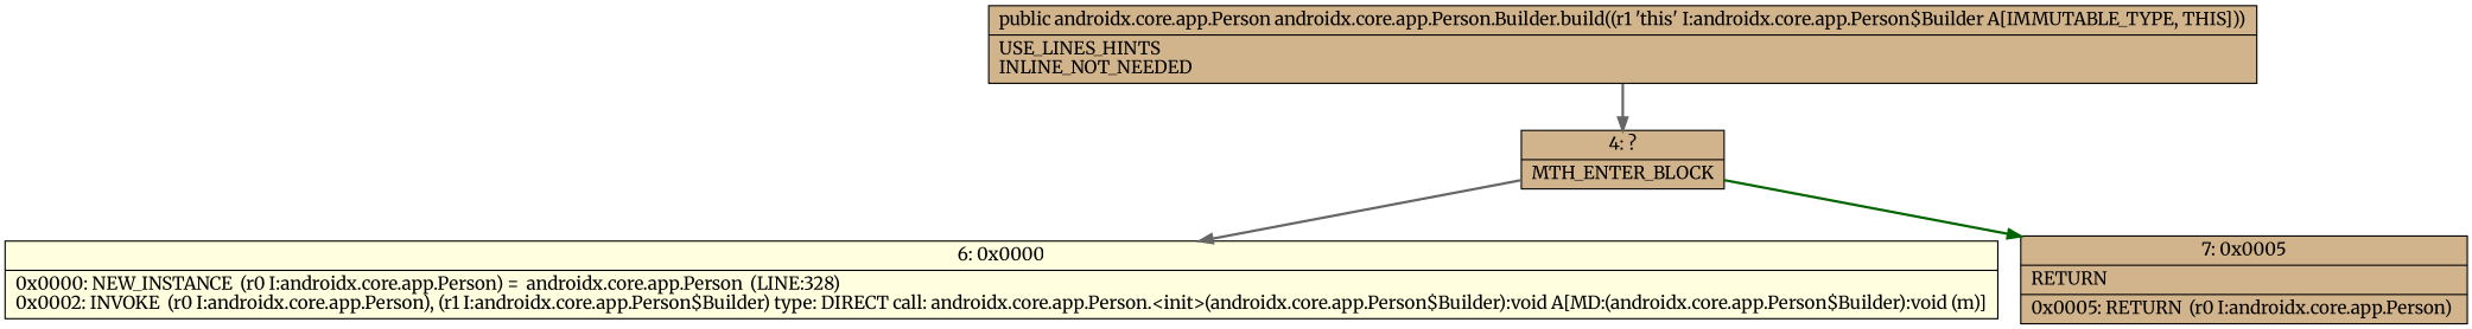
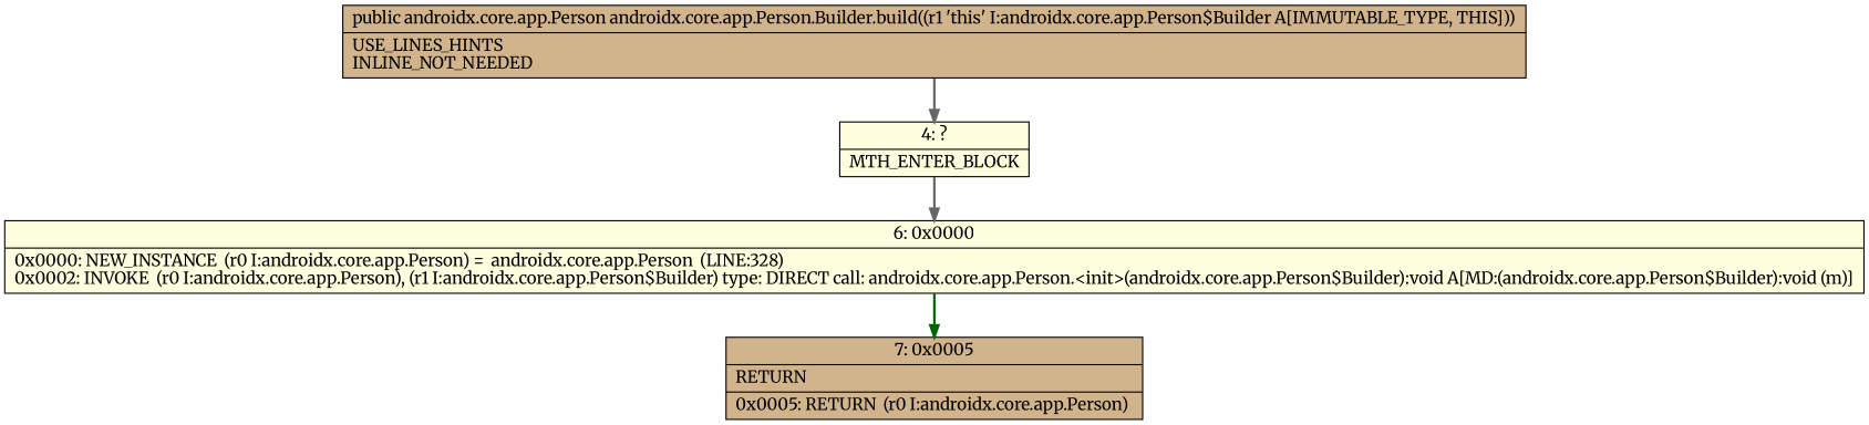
  digraph {
    fontname=Merriweather
    node [fillcolor=lightyellow fontname=Merriweather shape=record style=filled]
    edge [color=gray40 fontname=Merriweather style=bold]
-   n1 [fillcolor=tan label="{4\:\ ?|MTH_ENTER_BLOCK\l}"]
+   n1 [label="{4\:\ ?|MTH_ENTER_BLOCK\l}"]
    n2 [label="{6\:\ 0x0000|0x0000: NEW_INSTANCE  (r0 I:androidx.core.app.Person) =  androidx.core.app.Person  (LINE:328)\l0x0002: INVOKE  (r0 I:androidx.core.app.Person), (r1 I:androidx.core.app.Person$Builder) type: DIRECT call: androidx.core.app.Person.\<init\>(androidx.core.app.Person$Builder):void A[MD:(androidx.core.app.Person$Builder):void (m)]\l}"]
    n3 [fillcolor=tan label="{7\:\ 0x0005|RETURN\l|0x0005: RETURN  (r0 I:androidx.core.app.Person) \l}"]
    n4 [fillcolor=tan label="{public androidx.core.app.Person androidx.core.app.Person.Builder.build((r1 'this' I:androidx.core.app.Person$Builder A[IMMUTABLE_TYPE, THIS]))  | USE_LINES_HINTS\lINLINE_NOT_NEEDED\l}"]
    n1 -> n2
-   n1 -> n3 [color=darkgreen]
+   n2 -> n3 [color=darkgreen]
    n4 -> n1
  }
